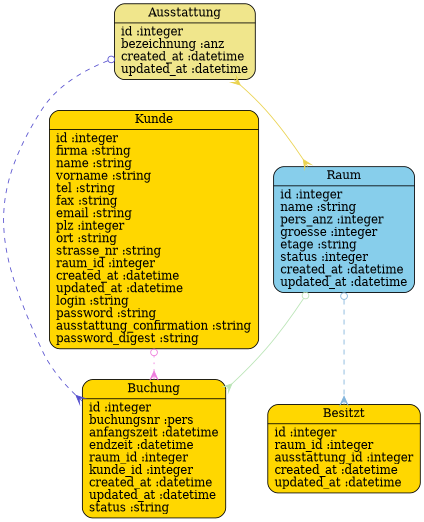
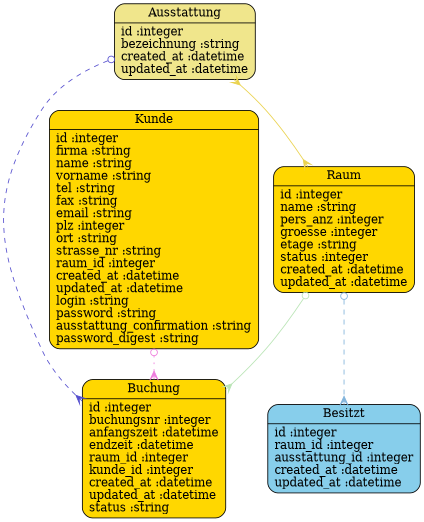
  digraph {
    splines=true
    node [fillcolor=skyblue shape=Mrecord style=filled]
    edge [arrowhead=crow arrowtail=odot dir=both]
-   n1 [fillcolor=khaki label="{Ausstattung|id :integer\lbezeichnung :anz\lcreated_at :datetime\lupdated_at :datetime\l}"]
-   n2 [label="{Raum|id :integer\lname :string\lpers_anz :integer\lgroesse :integer\letage :string\lstatus :integer\lcreated_at :datetime\lupdated_at :datetime\l}"]
-   n3 [fillcolor=gold label="{Buchung|id :integer\lbuchungsnr :pers\lanfangszeit :datetime\lendzeit :datetime\lraum_id :integer\lkunde_id :integer\lcreated_at :datetime\lupdated_at :datetime\lstatus :string\l}"]
-   n4 [fillcolor=gold label="{Besitzt|id :integer\lraum_id :integer\lausstattung_id :integer\lcreated_at :datetime\lupdated_at :datetime\l}"]
+   n1 [fillcolor=khaki label="{Ausstattung|id :integer\lbezeichnung :string\lcreated_at :datetime\lupdated_at :datetime\l}"]
+   n2 [fillcolor=gold label="{Raum|id :integer\lname :string\lpers_anz :integer\lgroesse :integer\letage :string\lstatus :integer\lcreated_at :datetime\lupdated_at :datetime\l}"]
+   n3 [fillcolor=gold label="{Buchung|id :integer\lbuchungsnr :integer\lanfangszeit :datetime\lendzeit :datetime\lraum_id :integer\lkunde_id :integer\lcreated_at :datetime\lupdated_at :datetime\lstatus :string\l}"]
+   n4 [label="{Besitzt|id :integer\lraum_id :integer\lausstattung_id :integer\lcreated_at :datetime\lupdated_at :datetime\l}"]
    n5 [fillcolor=gold label="{Kunde|id :integer\lfirma :string\lname :string\lvorname :string\ltel :string\lfax :string\lemail :string\lplz :integer\lort :string\lstrasse_nr :string\lraum_id :integer\lcreated_at :datetime\lupdated_at :datetime\llogin :string\lpassword :string\lausstattung_confirmation :string\lpassword_digest :string\l}"]
    n1 -> n2 [arrowtail=crow color="#EAD24E"]
    n1 -> n3 [color="#554FCE" style=dashed]
    n2 -> n3 [color="#B9E4B5"]
    n2 -> n4 [color="#80B3DB" style=dashed]
    n5 -> n3 [color="#EE7BDC" style=dotted]
  }
